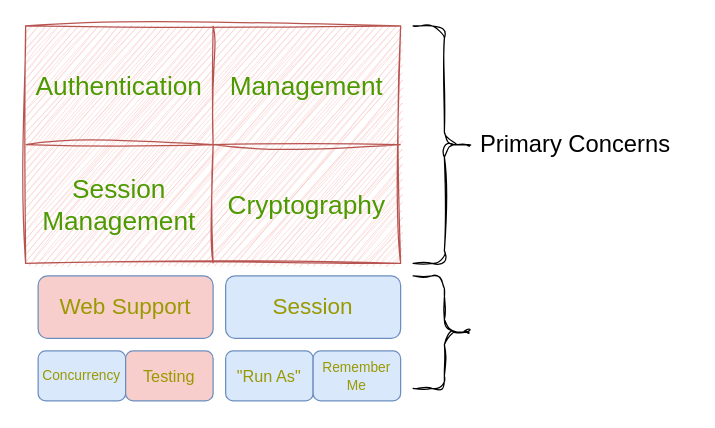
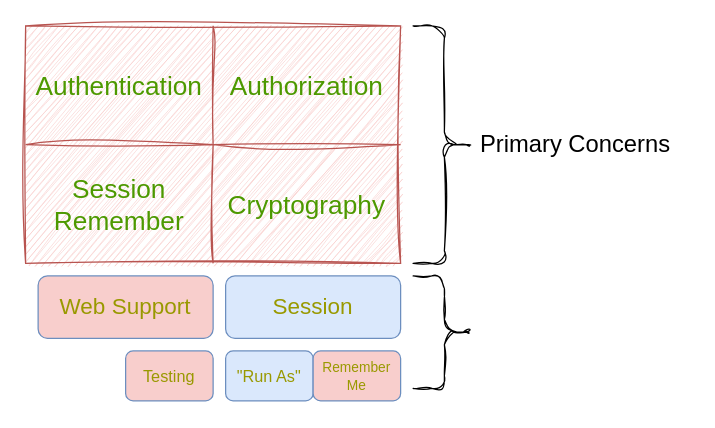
  <mxCell id="0" />
  <mxCell id="1" parent="0" />
  <mxCell id="2" value="" style="shape=table;startSize=0;container=1;collapsible=0;childLayout=tableLayout;fillColor=#f8cecc;strokeColor=#b85450;rounded=0;sketch=1;curveFitting=1;jiggle=2;shadow=0;fontSize=21;fontColor=#66CC00;" vertex="1" parent="1"><mxGeometry x="20" y="20" width="300" height="190" as="geometry" /></mxCell>
  <mxCell id="3" value="" style="shape=tableRow;horizontal=0;startSize=0;swimlaneHead=0;swimlaneBody=0;strokeColor=inherit;top=0;left=0;bottom=0;right=0;collapsible=0;dropTarget=0;fillColor=none;points=[[0,0.5],[1,0.5]];portConstraint=eastwest;" vertex="1" parent="2"><mxGeometry width="300" height="95" as="geometry" /></mxCell>
  <mxCell id="4" value="&lt;font color=&quot;#4d9900&quot; style=&quot;font-size: 21px;&quot;&gt;Authentication&lt;/font&gt;" style="shape=partialRectangle;html=1;whiteSpace=wrap;connectable=0;strokeColor=inherit;overflow=hidden;fillColor=none;top=0;left=0;bottom=0;right=0;pointerEvents=1;" vertex="1" parent="3"><mxGeometry width="150" height="95" as="geometry"><mxRectangle width="150" height="95" as="alternateBounds" /></mxGeometry></mxCell>
- <mxCell id="5" value="&lt;font color=&quot;#4d9900&quot; style=&quot;font-size: 21px;&quot;&gt;Management&lt;/font&gt;" style="shape=partialRectangle;html=1;whiteSpace=wrap;connectable=0;strokeColor=inherit;overflow=hidden;fillColor=none;top=0;left=0;bottom=0;right=0;pointerEvents=1;" vertex="1" parent="3"><mxGeometry x="150" width="150" height="95" as="geometry"><mxRectangle width="150" height="95" as="alternateBounds" /></mxGeometry></mxCell>
+ <mxCell id="5" value="&lt;font color=&quot;#4d9900&quot; style=&quot;font-size: 21px;&quot;&gt;Authorization&lt;/font&gt;" style="shape=partialRectangle;html=1;whiteSpace=wrap;connectable=0;strokeColor=inherit;overflow=hidden;fillColor=none;top=0;left=0;bottom=0;right=0;pointerEvents=1;" vertex="1" parent="3"><mxGeometry x="150" width="150" height="95" as="geometry"><mxRectangle width="150" height="95" as="alternateBounds" /></mxGeometry></mxCell>
  <mxCell id="6" value="" style="shape=tableRow;horizontal=0;startSize=0;swimlaneHead=0;swimlaneBody=0;strokeColor=inherit;top=0;left=0;bottom=0;right=0;collapsible=0;dropTarget=0;fillColor=none;points=[[0,0.5],[1,0.5]];portConstraint=eastwest;" vertex="1" parent="2"><mxGeometry y="95" width="300" height="95" as="geometry" /></mxCell>
- <mxCell id="7" value="&lt;font style=&quot;font-size: 21px;&quot; color=&quot;#4d9900&quot;&gt;Session Management&lt;/font&gt;" style="shape=partialRectangle;html=1;whiteSpace=wrap;connectable=0;strokeColor=inherit;overflow=hidden;fillColor=none;top=0;left=0;bottom=0;right=0;pointerEvents=1;" vertex="1" parent="6"><mxGeometry width="150" height="95" as="geometry"><mxRectangle width="150" height="95" as="alternateBounds" /></mxGeometry></mxCell>
+ <mxCell id="7" value="&lt;font style=&quot;font-size: 21px;&quot; color=&quot;#4d9900&quot;&gt;Session Remember&lt;/font&gt;" style="shape=partialRectangle;html=1;whiteSpace=wrap;connectable=0;strokeColor=inherit;overflow=hidden;fillColor=none;top=0;left=0;bottom=0;right=0;pointerEvents=1;" vertex="1" parent="6"><mxGeometry width="150" height="95" as="geometry"><mxRectangle width="150" height="95" as="alternateBounds" /></mxGeometry></mxCell>
  <mxCell id="8" value="&lt;font style=&quot;font-size: 21px;&quot; color=&quot;#4d9900&quot;&gt;Cryptography&lt;/font&gt;" style="shape=partialRectangle;html=1;whiteSpace=wrap;connectable=0;strokeColor=inherit;overflow=hidden;fillColor=none;top=0;left=0;bottom=0;right=0;pointerEvents=1;" vertex="1" parent="6"><mxGeometry x="150" width="150" height="95" as="geometry"><mxRectangle width="150" height="95" as="alternateBounds" /></mxGeometry></mxCell>
  <mxCell id="9" value="&lt;font color=&quot;#999900&quot; style=&quot;font-size: 18px;&quot;&gt;Web Support&lt;/font&gt;" style="rounded=1;whiteSpace=wrap;html=1;fillColor=#f8cecc;strokeColor=#6c8ebf;" vertex="1" parent="1"><mxGeometry x="30" y="220" width="140" height="50" as="geometry" /></mxCell>
  <mxCell id="10" value="&lt;font color=&quot;#999900&quot; style=&quot;font-size: 18px;&quot;&gt;Session&lt;br&gt;&lt;/font&gt;" style="rounded=1;whiteSpace=wrap;html=1;fillColor=#dae8fc;strokeColor=#6c8ebf;" vertex="1" parent="1"><mxGeometry x="180" y="220" width="140" height="50" as="geometry" /></mxCell>
- <mxCell id="11" value="&lt;font color=&quot;#999900&quot; style=&quot;font-size: 11px;&quot;&gt;Concurrency&lt;/font&gt;" style="rounded=1;whiteSpace=wrap;html=1;fillColor=#dae8fc;strokeColor=#6c8ebf;" vertex="1" parent="1"><mxGeometry x="30" y="280" width="70" height="40" as="geometry" /></mxCell>
  <mxCell id="12" value="&lt;font color=&quot;#999900&quot; style=&quot;font-size: 13px;&quot;&gt;Testing&lt;/font&gt;" style="rounded=1;whiteSpace=wrap;html=1;fillColor=#f8cecc;strokeColor=#6c8ebf;" vertex="1" parent="1"><mxGeometry x="100" y="280" width="70" height="40" as="geometry" /></mxCell>
  <mxCell id="13" value="&lt;font color=&quot;#999900&quot; style=&quot;font-size: 13px;&quot;&gt;&quot;Run As&quot;&lt;/font&gt;" style="rounded=1;whiteSpace=wrap;html=1;fillColor=#dae8fc;strokeColor=#6c8ebf;" vertex="1" parent="1"><mxGeometry x="180" y="280" width="70" height="40" as="geometry" /></mxCell>
- <mxCell id="14" value="&lt;font color=&quot;#999900&quot; style=&quot;font-size: 11px;&quot;&gt;Remember Me&lt;/font&gt;" style="rounded=1;whiteSpace=wrap;html=1;fillColor=#dae8fc;strokeColor=#6c8ebf;" vertex="1" parent="1"><mxGeometry x="250" y="280" width="70" height="40" as="geometry" /></mxCell>
+ <mxCell id="14" value="&lt;font color=&quot;#999900&quot; style=&quot;font-size: 11px;&quot;&gt;Remember Me&lt;/font&gt;" style="rounded=1;whiteSpace=wrap;html=1;fillColor=#f8cecc;strokeColor=#6c8ebf;" vertex="1" parent="1"><mxGeometry x="250" y="280" width="70" height="40" as="geometry" /></mxCell>
  <mxCell id="15" value="" style="shape=curlyBracket;whiteSpace=wrap;html=1;rounded=1;flipH=1;labelPosition=right;verticalLabelPosition=middle;align=left;verticalAlign=middle;sketch=1;curveFitting=1;jiggle=2;" vertex="1" parent="1"><mxGeometry x="330" y="20" width="50" height="190" as="geometry" /></mxCell>
  <mxCell id="16" value="" style="shape=curlyBracket;whiteSpace=wrap;html=1;rounded=1;flipH=1;labelPosition=right;verticalLabelPosition=middle;align=left;verticalAlign=middle;sketch=1;curveFitting=1;jiggle=2;" vertex="1" parent="1"><mxGeometry x="330" y="220" width="50" height="90" as="geometry" /></mxCell>
  <mxCell id="17" value="&lt;font style=&quot;font-size: 19px;&quot;&gt;Primary Concerns&lt;/font&gt;" style="text;html=1;strokeColor=none;fillColor=none;align=center;verticalAlign=middle;whiteSpace=wrap;rounded=0;" vertex="1" parent="1"><mxGeometry x="370" y="95" width="180" height="40" as="geometry" /></mxCell>
